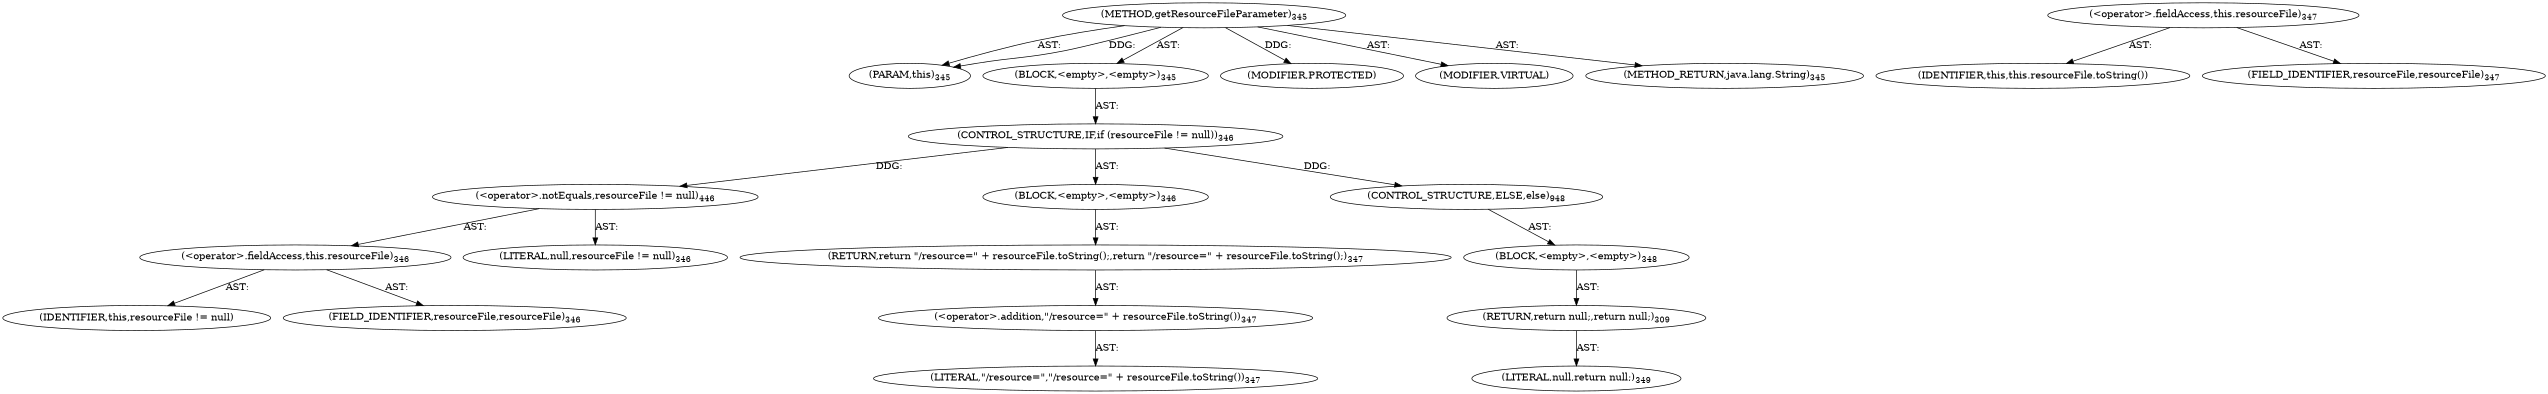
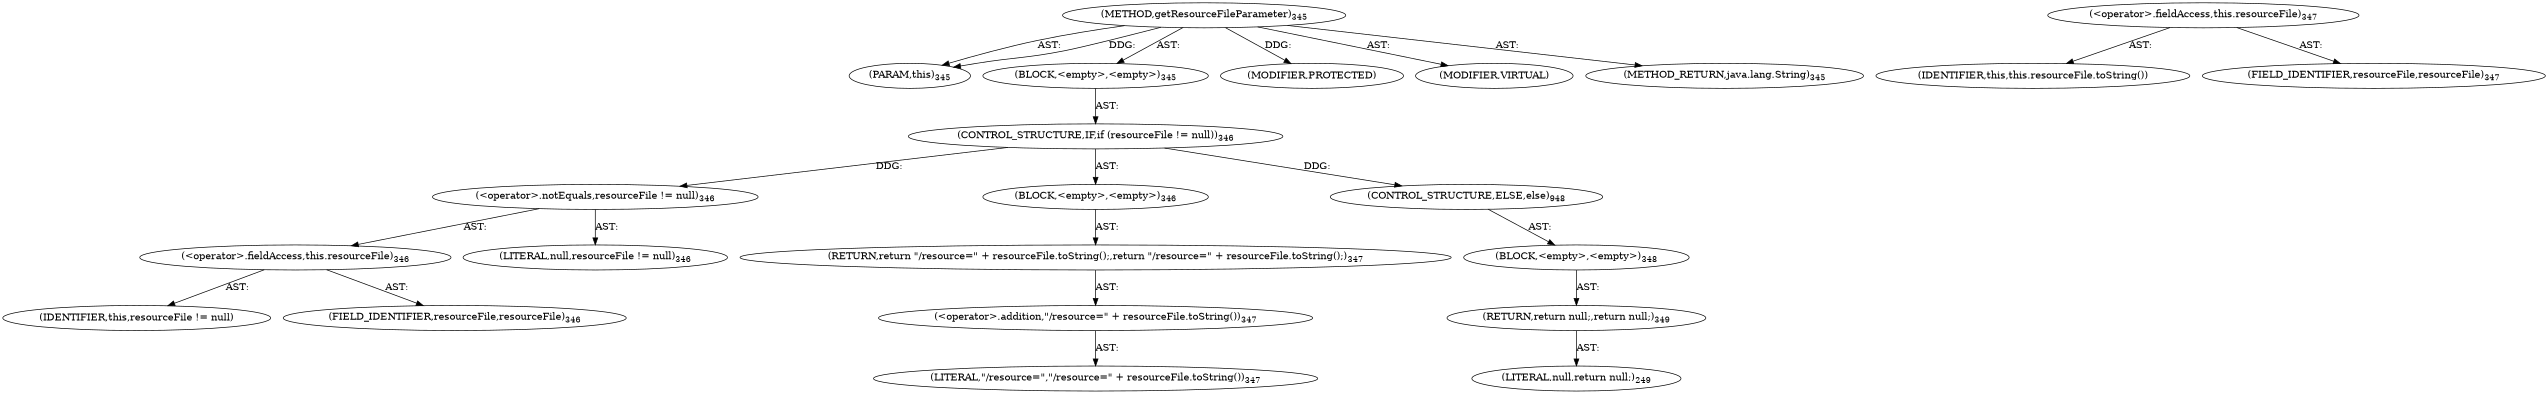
  digraph {
    n1 [label=<(METHOD,getResourceFileParameter)<SUB>345</SUB>>]
    n2 [label=<(PARAM,this)<SUB>345</SUB>>]
    n3 [label=<(BLOCK,&lt;empty&gt;,&lt;empty&gt;)<SUB>345</SUB>>]
    n4 [label=<(MODIFIER,PROTECTED)>]
    n5 [label=<(MODIFIER,VIRTUAL)>]
    n6 [label=<(METHOD_RETURN,java.lang.String)<SUB>345</SUB>>]
    n7 [label=<(CONTROL_STRUCTURE,IF,if (resourceFile != null))<SUB>346</SUB>>]
-   n8 [label=<(&lt;operator&gt;.notEquals,resourceFile != null)<SUB>446</SUB>>]
+   n8 [label=<(&lt;operator&gt;.notEquals,resourceFile != null)<SUB>346</SUB>>]
    n9 [label=<(BLOCK,&lt;empty&gt;,&lt;empty&gt;)<SUB>346</SUB>>]
    n10 [label=<(CONTROL_STRUCTURE,ELSE,else)<SUB>948</SUB>>]
    n11 [label=<(&lt;operator&gt;.fieldAccess,this.resourceFile)<SUB>346</SUB>>]
    n12 [label=<(LITERAL,null,resourceFile != null)<SUB>346</SUB>>]
    n13 [label=<(RETURN,return &quot;/resource=&quot; + resourceFile.toString();,return &quot;/resource=&quot; + resourceFile.toString();)<SUB>347</SUB>>]
    n14 [label=<(BLOCK,&lt;empty&gt;,&lt;empty&gt;)<SUB>348</SUB>>]
    n15 [label=<(IDENTIFIER,this,resourceFile != null)>]
    n16 [label=<(FIELD_IDENTIFIER,resourceFile,resourceFile)<SUB>346</SUB>>]
    n17 [label=<(&lt;operator&gt;.addition,&quot;/resource=&quot; + resourceFile.toString())<SUB>347</SUB>>]
    n18 [label=<(LITERAL,&quot;/resource=&quot;,&quot;/resource=&quot; + resourceFile.toString())<SUB>347</SUB>>]
    n19 [label=<(&lt;operator&gt;.fieldAccess,this.resourceFile)<SUB>347</SUB>>]
    n20 [label=<(IDENTIFIER,this,this.resourceFile.toString())>]
    n21 [label=<(FIELD_IDENTIFIER,resourceFile,resourceFile)<SUB>347</SUB>>]
-   n22 [label=<(RETURN,return null;,return null;)<SUB>309</SUB>>]
-   n23 [label=<(LITERAL,null,return null;)<SUB>349</SUB>>]
+   n22 [label=<(RETURN,return null;,return null;)<SUB>349</SUB>>]
+   n23 [label=<(LITERAL,null,return null;)<SUB>249</SUB>>]
    n1 -> n2 [label="AST: "]
    n1 -> n2 [label="DDG: "]
    n1 -> n3 [label="AST: "]
    n1 -> n4 [label="DDG: "]
    n1 -> n5 [label="AST: "]
    n1 -> n6 [label="AST: "]
    n3 -> n7 [label="AST: "]
    n7 -> n8 [label="DDG: "]
    n7 -> n9 [label="AST: "]
    n7 -> n10 [label="DDG: "]
    n8 -> n11 [label="AST: "]
    n8 -> n12 [label="AST: "]
    n9 -> n13 [label="AST: "]
    n10 -> n14 [label="AST: "]
    n11 -> n15 [label="AST: "]
    n11 -> n16 [label="AST: "]
    n13 -> n17 [label="AST: "]
    n14 -> n22 [label="AST: "]
    n17 -> n18 [label="AST: "]
    n19 -> n20 [label="AST: "]
    n19 -> n21 [label="AST: "]
    n22 -> n23 [label="AST: "]
  }
